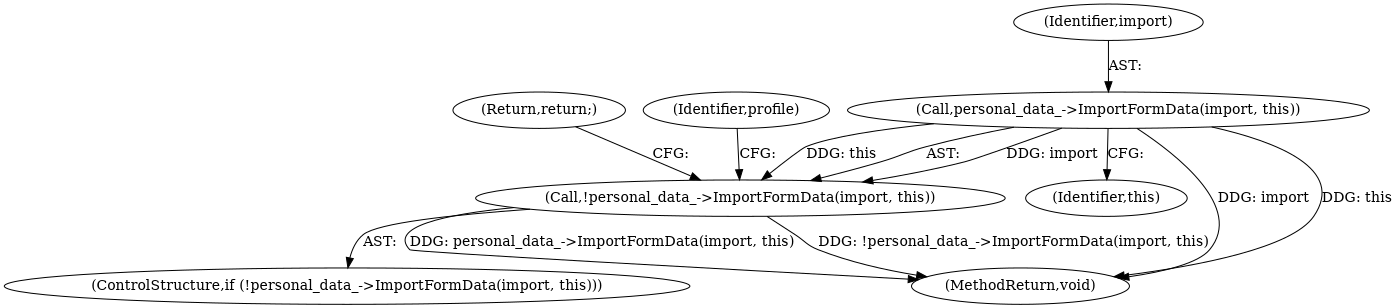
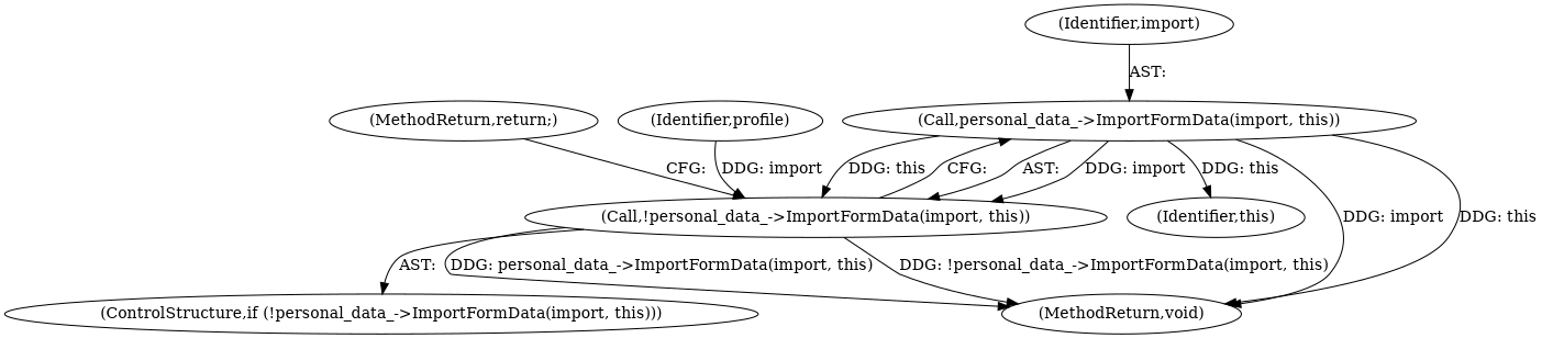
  digraph {
    n1 [label="(Call,personal_data_->ImportFormData(import, this))"]
    n2 [label="(Call,!personal_data_->ImportFormData(import, this))"]
    n3 [label="(Identifier,this)"]
    n4 [label="(MethodReturn,void)"]
    n5 [label="(ControlStructure,if (!personal_data_->ImportFormData(import, this)))"]
    n6 [label="(Identifier,import)"]
-   n7 [label="(Return,return;)"]
+   n7 [label="(MethodReturn,return;)"]
    n8 [label="(Identifier,profile)"]
    n1 -> n2 [label="AST: "]
    n1 -> n2 [label="DDG: import"]
    n1 -> n2 [label="DDG: this"]
-   n1 -> n3 [label="CFG: "]
+   n1 -> n3 [label="DDG: this"]
    n1 -> n4 [label="DDG: import"]
    n1 -> n4 [label="DDG: this"]
+   n2 -> n1 [label="CFG: "]
    n2 -> n4 [label="DDG: personal_data_->ImportFormData(import, this)"]
    n2 -> n4 [label="DDG: !personal_data_->ImportFormData(import, this)"]
    n2 -> n5 [label="AST: "]
    n6 -> n1 [label="AST: "]
    n7 -> n2 [label="CFG: "]
-   n8 -> n2 [label="CFG: "]
+   n8 -> n2 [label="DDG: import"]
  }
